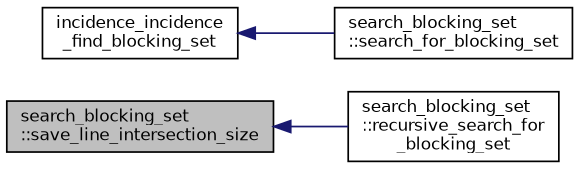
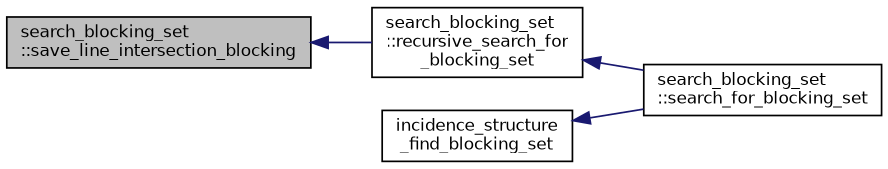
  digraph {
    rankdir=LR
    node [color=black fillcolor=white fontname=Helvetica fontsize=10 shape=record style=filled]
    edge [color=midnightblue dir=back fontname=Helvetica fontsize=10 labelfontname=Helvetica labelfontsize=10 style=solid]
-   n1 [fillcolor=grey75 fontcolor=black height=0.2 label="search_blocking_set\l::save_line_intersection_size" width=0.4]
+   n1 [fillcolor=grey75 fontcolor=black height=0.2 label="search_blocking_set\l::save_line_intersection_blocking" width=0.4]
    n2 [height=0.2 label="search_blocking_set\l::recursive_search_for\l_blocking_set" width=0.4]
    n3 [height=0.2 label="search_blocking_set\l::search_for_blocking_set" width=0.4]
-   n4 [height=0.2 label="incidence_incidence\l_find_blocking_set" width=0.4]
+   n4 [height=0.2 label="incidence_structure\l_find_blocking_set" width=0.4]
    n1 -> n2
+   n2 -> n3
    n4 -> n3
  }
